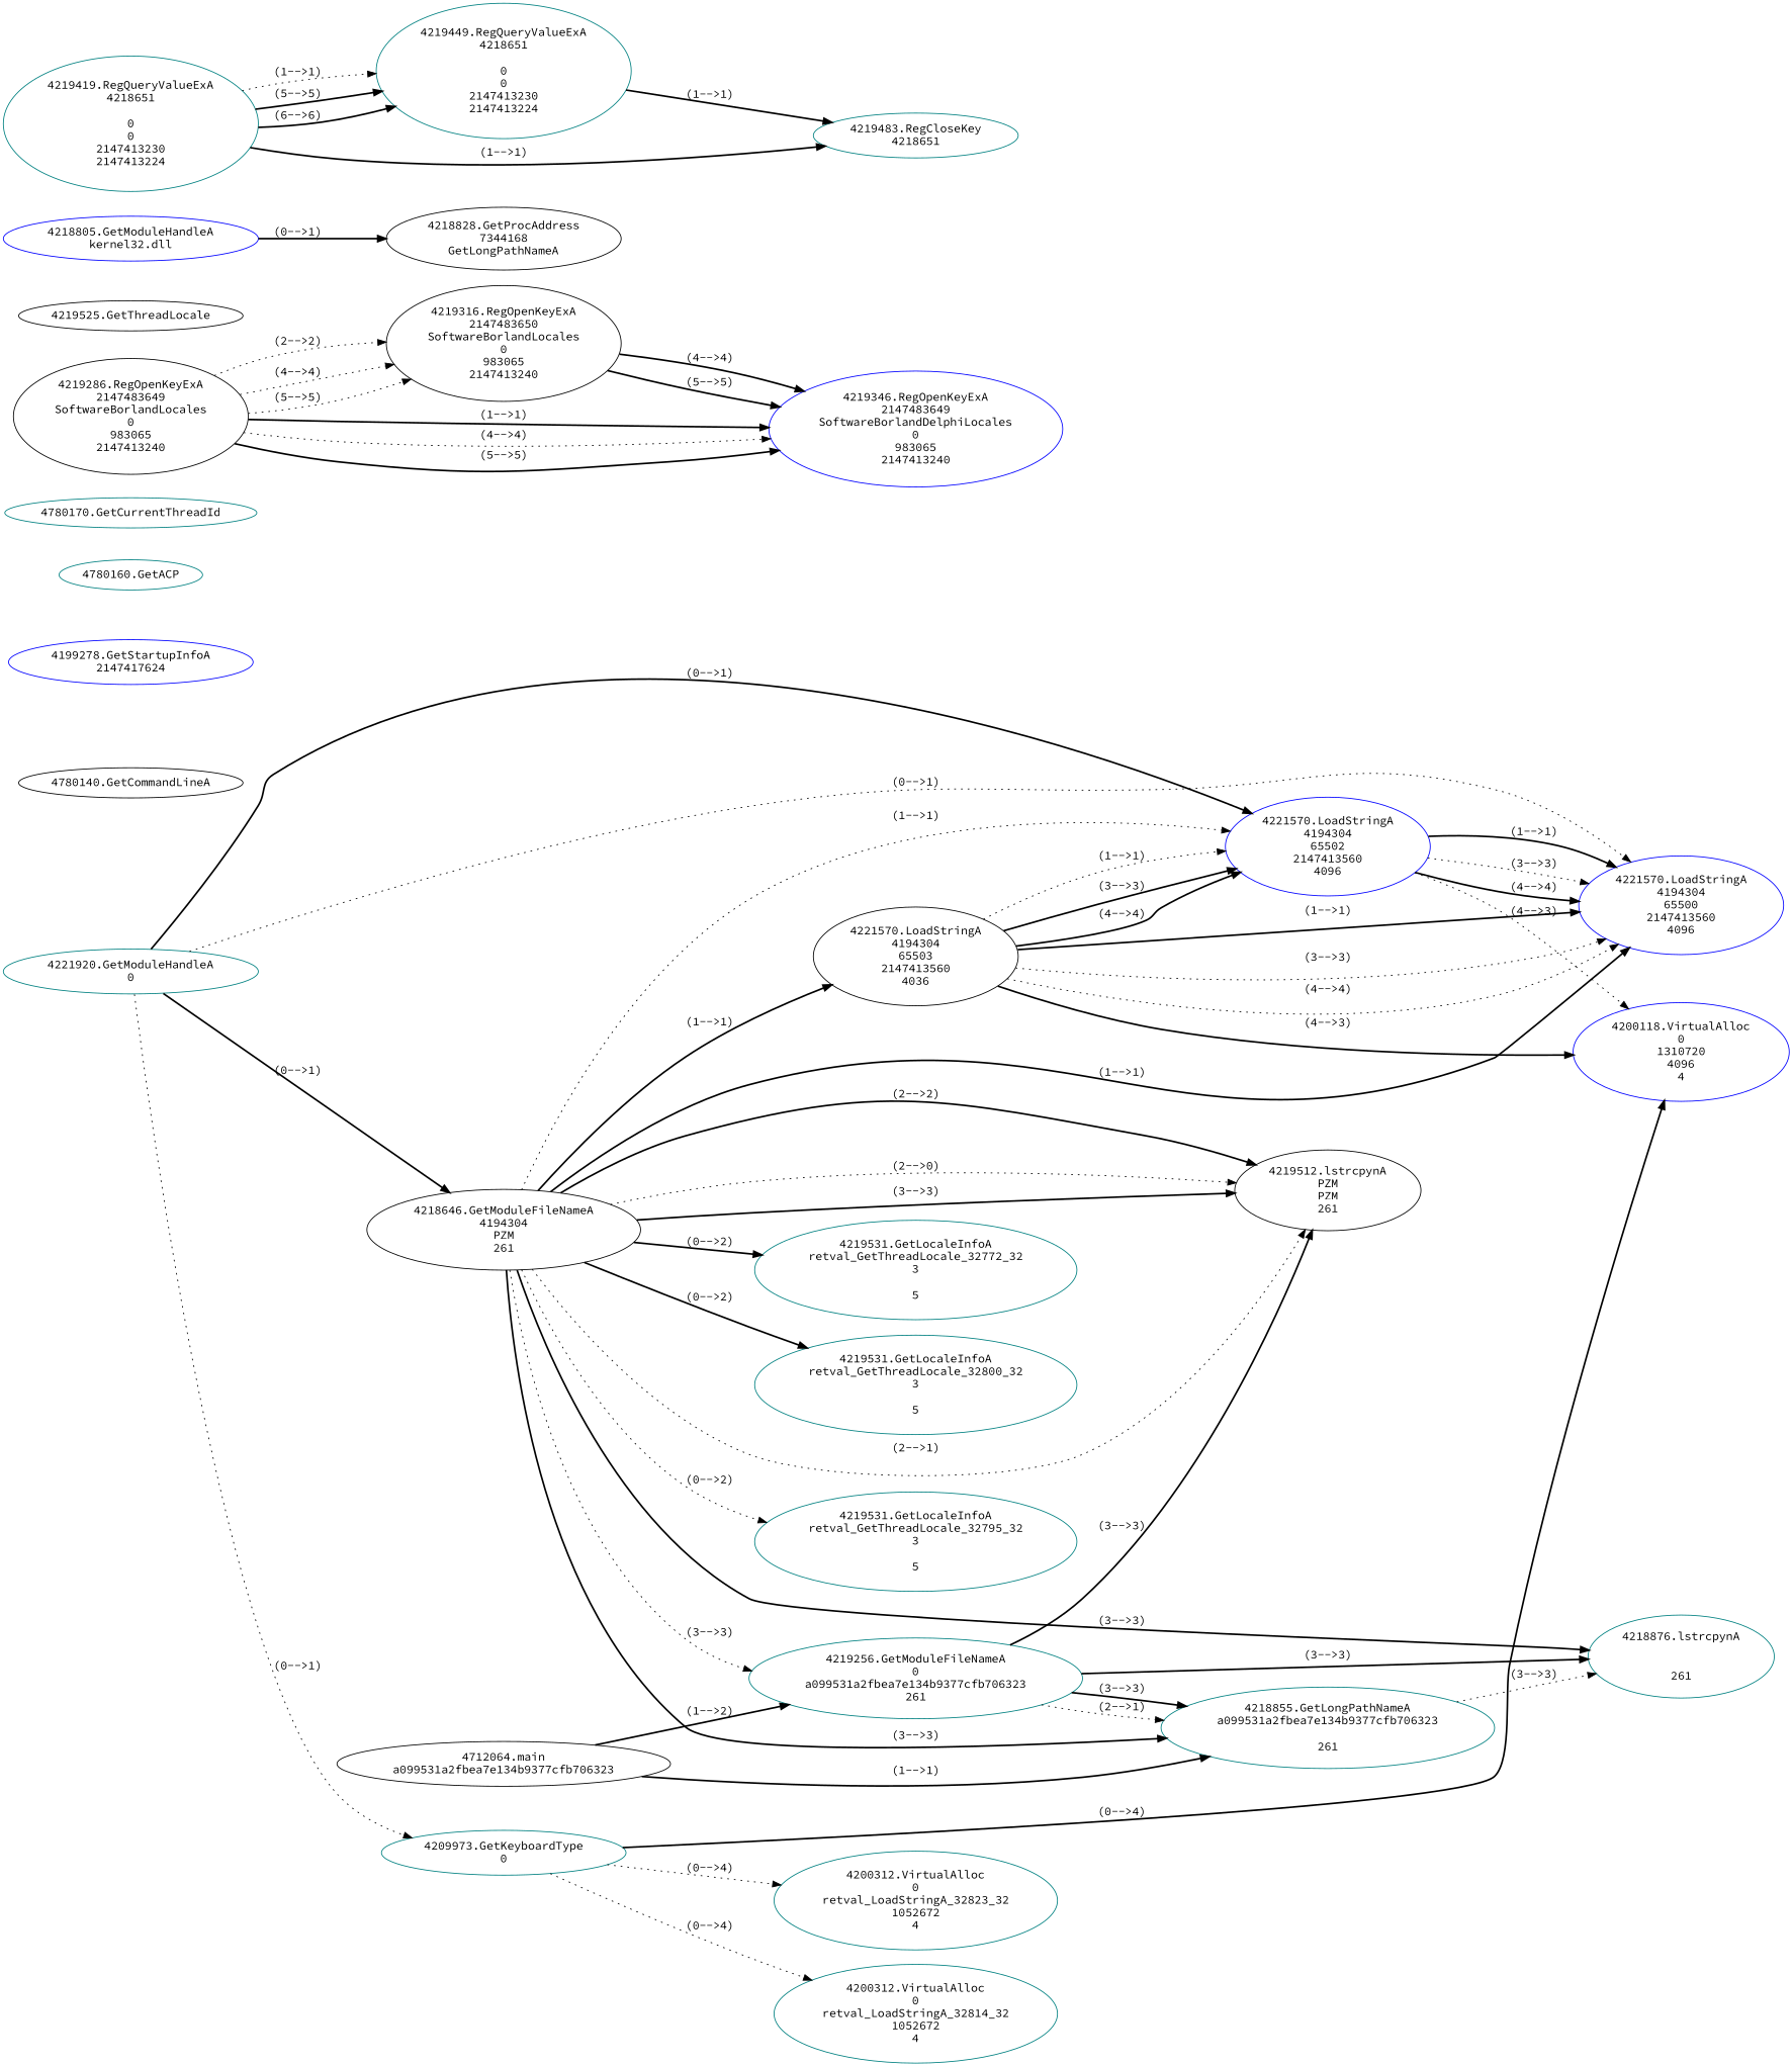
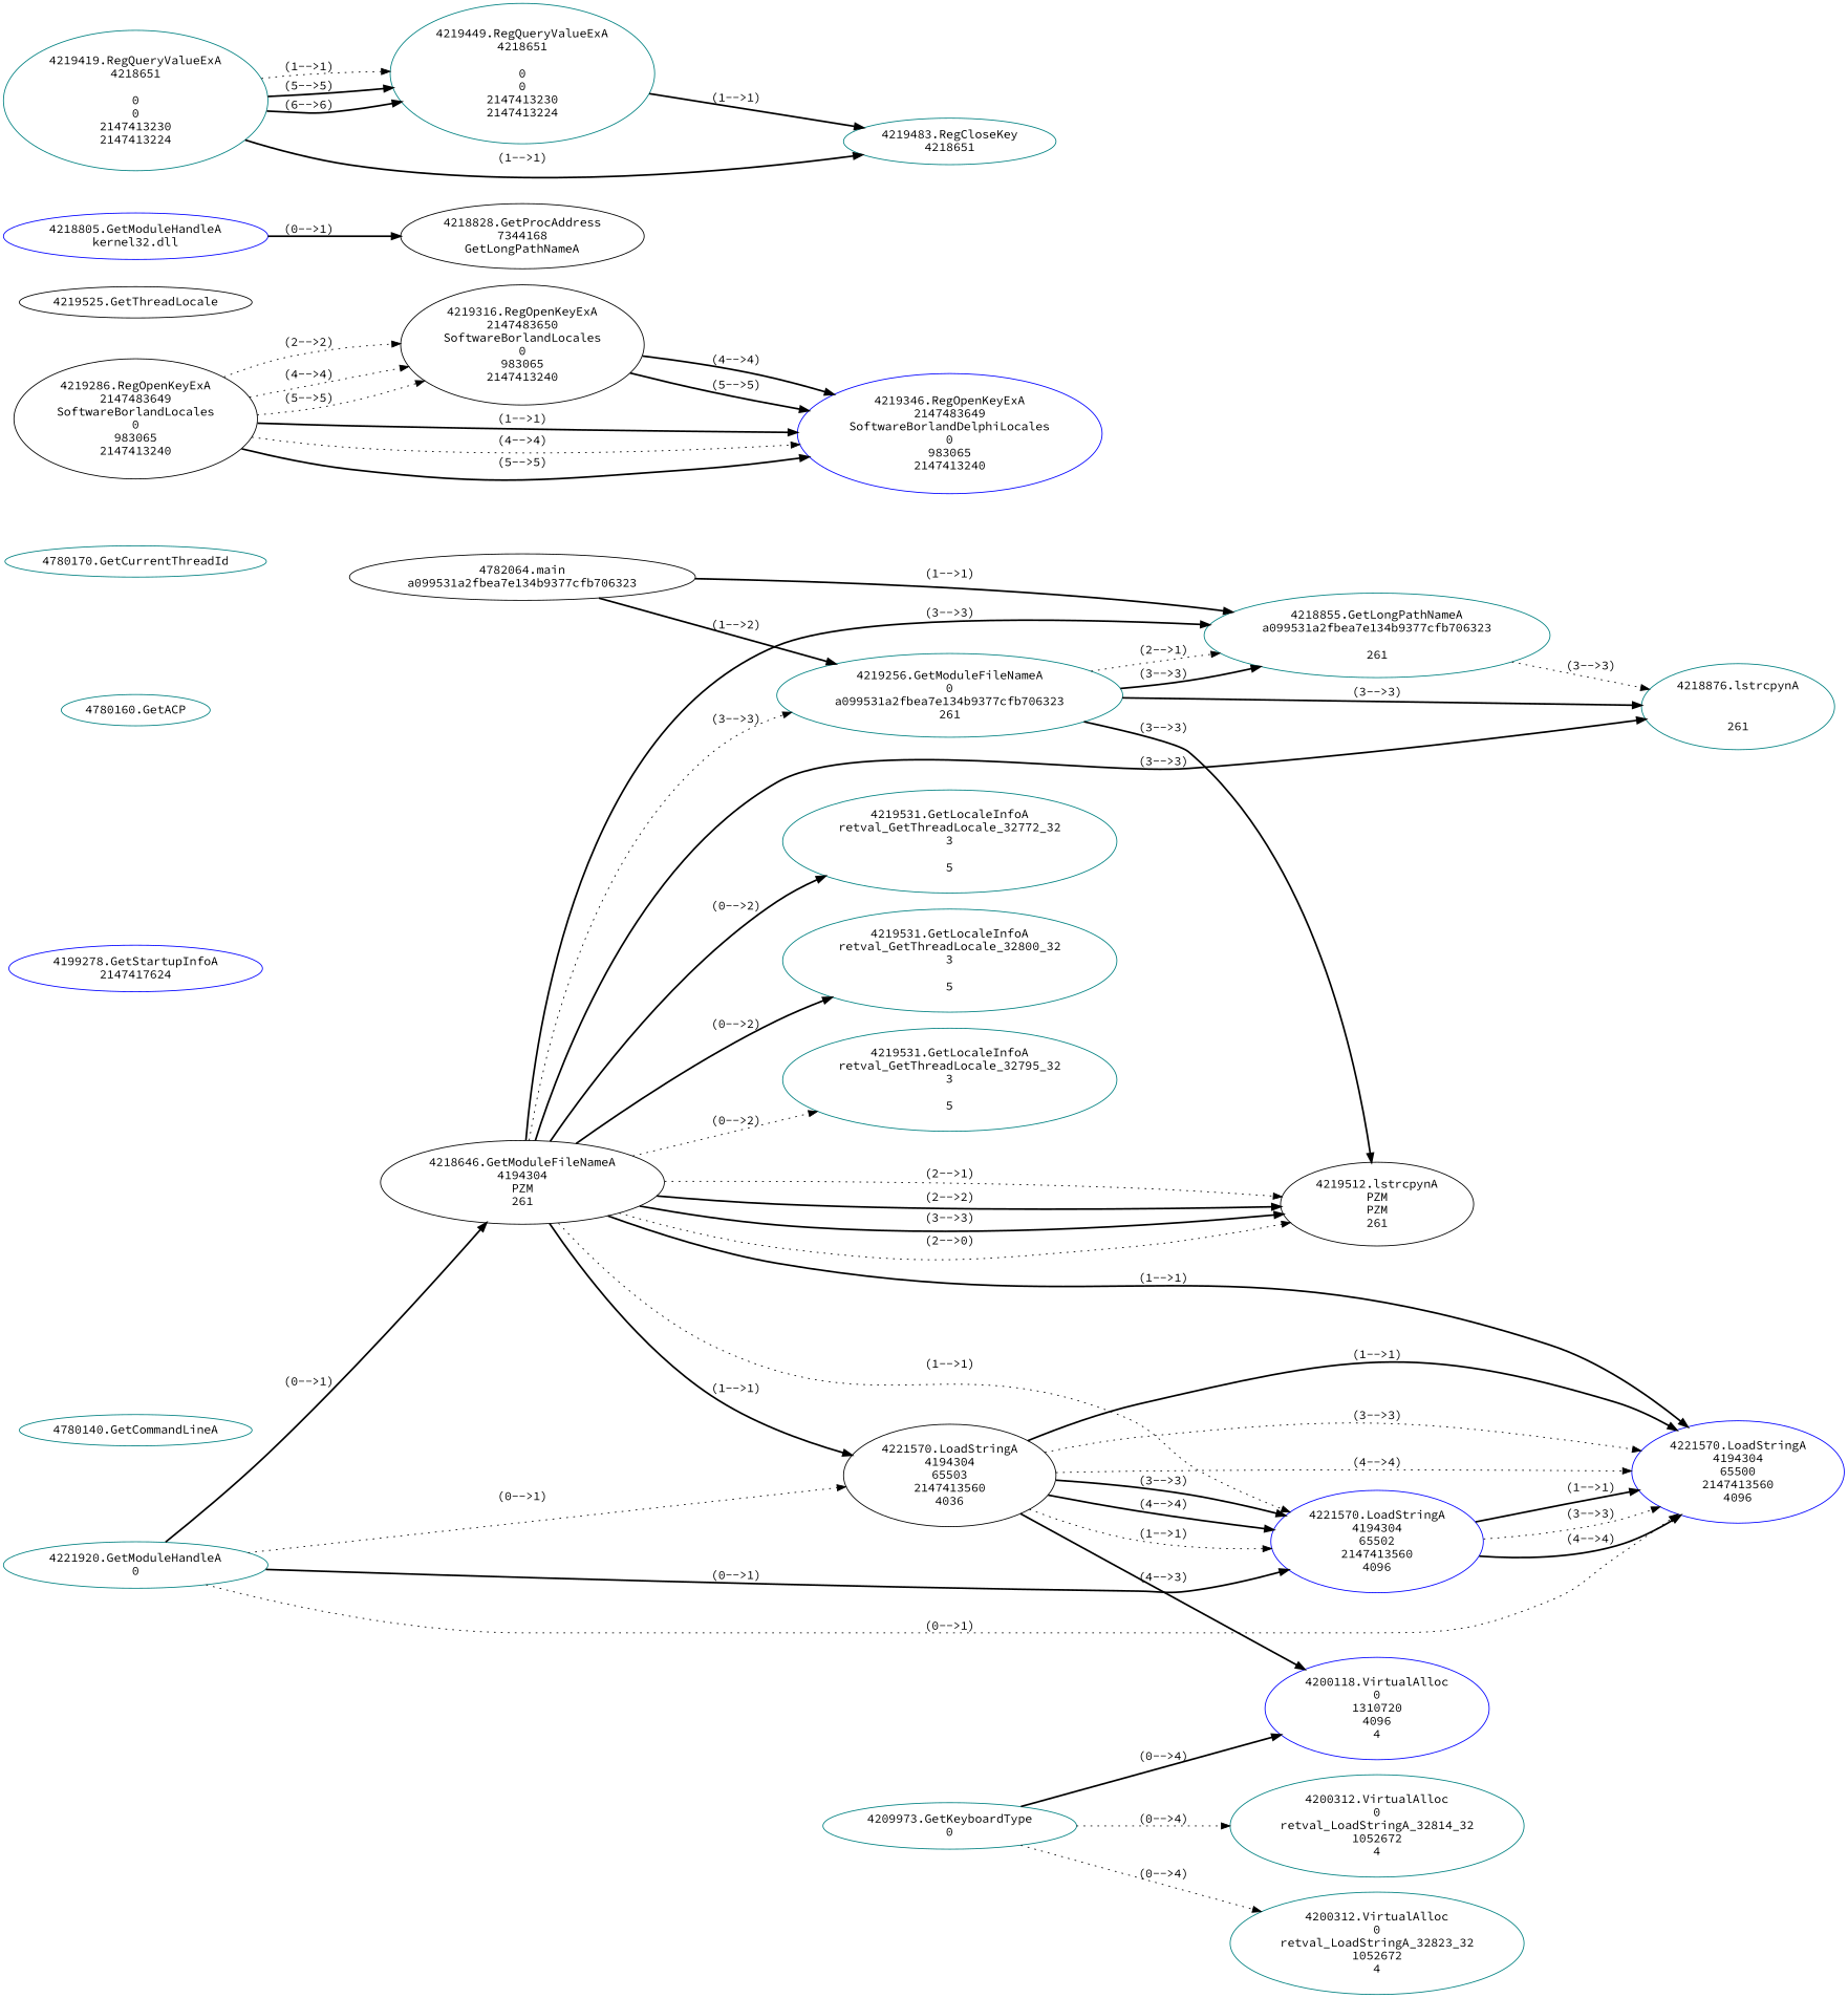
  digraph {
    fontname="Source Code Pro"
    rankdir=LR
    node [color=teal fontname="Source Code Pro"]
    edge [fontname="Source Code Pro" style=bold]
-   n1 [color=black label="4712064.main\na099531a2fbea7e134b9377cfb706323"]
+   n1 [color=black label="4782064.main\na099531a2fbea7e134b9377cfb706323"]
    n2 [label="4219256.GetModuleFileNameA\n0\na099531a2fbea7e134b9377cfb706323\n261"]
    n3 [label="4218855.GetLongPathNameA\na099531a2fbea7e134b9377cfb706323\n\n261"]
    n4 [color=black label="4219512.lstrcpynA\nPZM\nPZM\n261"]
    n5 [label="4218876.lstrcpynA\n\n\n261"]
    n6 [label="4221920.GetModuleHandleA\n0"]
    n7 [color=black label="4218646.GetModuleFileNameA\n4194304\nPZM\n261"]
    n8 [color=black label="4221570.LoadStringA\n4194304\n65503\n2147413560\n4036"]
    n9 [color=blue label="4221570.LoadStringA\n4194304\n65502\n2147413560\n4096"]
    n10 [color=blue label="4221570.LoadStringA\n4194304\n65500\n2147413560\n4096"]
    n11 [label="4219531.GetLocaleInfoA\nretval_GetThreadLocale_32772_32\n3\n\n5"]
    n12 [label="4219531.GetLocaleInfoA\nretval_GetThreadLocale_32800_32\n3\n\n5"]
    n13 [label="4219531.GetLocaleInfoA\nretval_GetThreadLocale_32795_32\n3\n\n5"]
    n14 [color=blue label="4200118.VirtualAlloc\n0\n1310720\n4096\n4"]
    n15 [label="4209973.GetKeyboardType\n0"]
    n16 [label="4200312.VirtualAlloc\n0\nretval_LoadStringA_32823_32\n1052672\n4"]
    n17 [label="4200312.VirtualAlloc\n0\nretval_LoadStringA_32814_32\n1052672\n4"]
-   n18 [color=black label="4780140.GetCommandLineA\n"]
+   n18 [label="4780140.GetCommandLineA\n"]
    n19 [color=blue label="4199278.GetStartupInfoA\n2147417624"]
    n20 [label="4780160.GetACP\n"]
    n21 [label="4780170.GetCurrentThreadId\n"]
    n22 [color=black label="4219286.RegOpenKeyExA\n2147483649\nSoftware\Borland\Locales\n0\n983065\n2147413240"]
    n23 [color=black label="4219316.RegOpenKeyExA\n2147483650\nSoftware\Borland\Locales\n0\n983065\n2147413240"]
    n24 [color=blue label="4219346.RegOpenKeyExA\n2147483649\nSoftware\Borland\Delphi\Locales\n0\n983065\n2147413240"]
    n25 [color=black label="4219525.GetThreadLocale\n"]
    n26 [color=blue label="4218805.GetModuleHandleA\nkernel32.dll"]
    n27 [color=black label="4218828.GetProcAddress\n7344168\nGetLongPathNameA"]
    n28 [label="4219419.RegQueryValueExA\n4218651\n\n0\n0\n2147413230\n2147413224"]
    n29 [label="4219449.RegQueryValueExA\n4218651\n\n0\n0\n2147413230\n2147413224"]
    n30 [label="4219483.RegCloseKey\n4218651"]
    n1 -> n2 [label="(1-->2)"]
    n1 -> n3 [label="(1-->1)"]
    n2 -> n3 [label="(2-->1)" style=dotted]
    n2 -> n3 [label="(3-->3)"]
    n2 -> n4 [label="(3-->3)"]
    n2 -> n5 [label="(3-->3)"]
    n3 -> n5 [label="(3-->3)" style=dotted]
    n6 -> n7 [label="(0-->1)"]
-   n6 -> n15 [label="(0-->1)" style=dotted]
+   n6 -> n8 [label="(0-->1)" style=dotted]
    n6 -> n9 [label="(0-->1)"]
    n6 -> n10 [label="(0-->1)" style=dotted]
    n7 -> n2 [label="(3-->3)" style=dotted]
    n7 -> n3 [label="(3-->3)"]
    n7 -> n4 [label="(2-->1)" style=dotted]
    n7 -> n4 [label="(2-->2)"]
    n7 -> n4 [label="(3-->3)"]
    n7 -> n4 [label="(2-->0)" style=dotted]
    n7 -> n5 [label="(3-->3)"]
    n7 -> n8 [label="(1-->1)"]
    n7 -> n9 [label="(1-->1)" style=dotted]
    n7 -> n10 [label="(1-->1)"]
    n7 -> n11 [label="(0-->2)"]
    n7 -> n12 [label="(0-->2)"]
    n7 -> n13 [label="(0-->2)" style=dotted]
    n8 -> n9 [label="(1-->1)" style=dotted]
    n8 -> n9 [label="(3-->3)"]
    n8 -> n9 [label="(4-->4)"]
    n8 -> n10 [label="(1-->1)"]
    n8 -> n10 [label="(3-->3)" style=dotted]
    n8 -> n10 [label="(4-->4)" style=dotted]
    n8 -> n14 [label="(4-->3)"]
    n9 -> n10 [label="(1-->1)"]
    n9 -> n10 [label="(3-->3)" style=dotted]
    n9 -> n10 [label="(4-->4)"]
-   n9 -> n14 [label="(4-->3)" style=dotted]
    n15 -> n14 [label="(0-->4)"]
    n15 -> n16 [label="(0-->4)" style=dotted]
    n15 -> n17 [label="(0-->4)" style=dotted]
    n22 -> n23 [label="(2-->2)" style=dotted]
    n22 -> n23 [label="(4-->4)" style=dotted]
    n22 -> n23 [label="(5-->5)" style=dotted]
    n22 -> n24 [label="(1-->1)"]
    n22 -> n24 [label="(4-->4)" style=dotted]
    n22 -> n24 [label="(5-->5)"]
    n23 -> n24 [label="(4-->4)"]
    n23 -> n24 [label="(5-->5)"]
    n26 -> n27 [label="(0-->1)"]
    n28 -> n29 [label="(1-->1)" style=dotted]
    n28 -> n29 [label="(5-->5)"]
    n28 -> n29 [label="(6-->6)"]
    n28 -> n30 [label="(1-->1)"]
    n29 -> n30 [label="(1-->1)"]
  }
